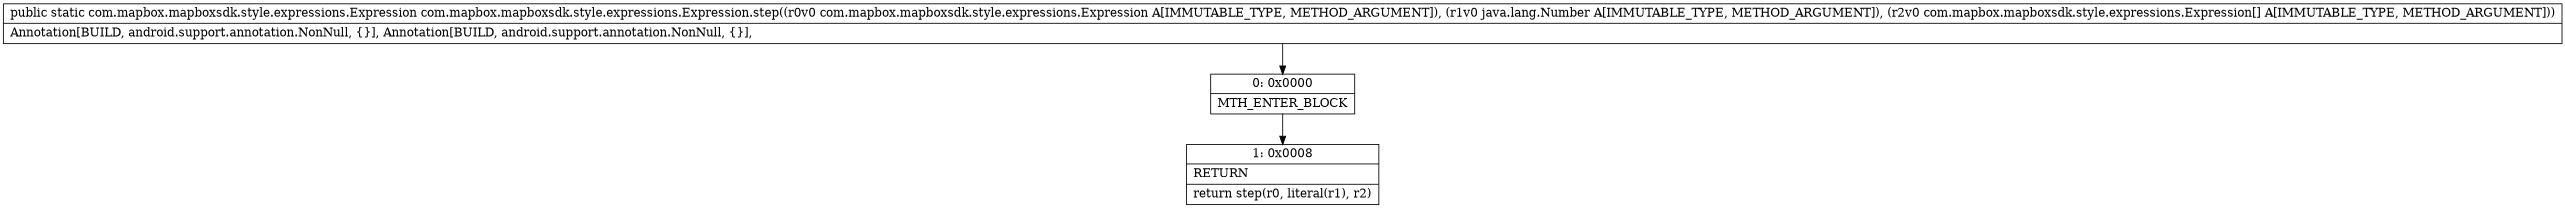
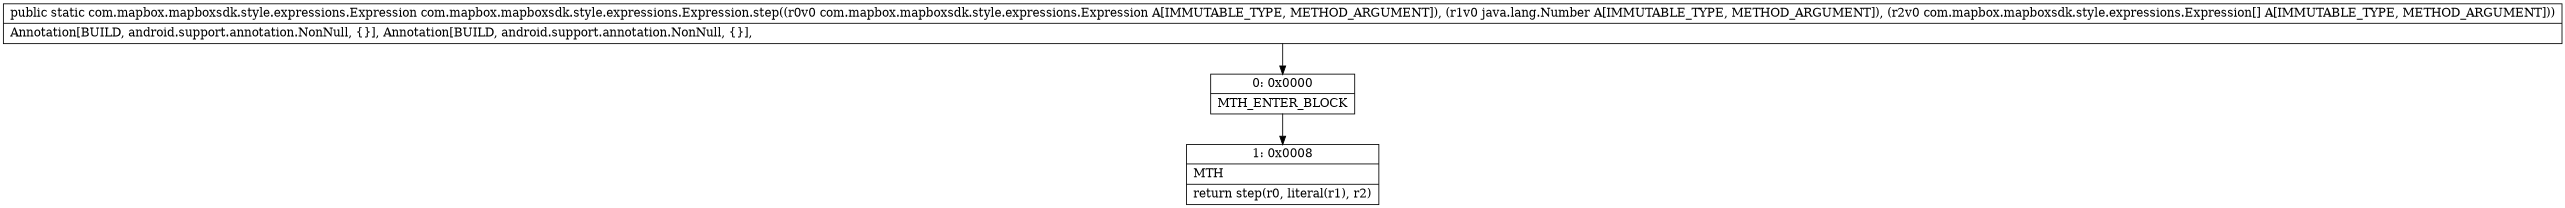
  digraph {
    node [shape=record]
    n1 [label="{0\:\ 0x0000|MTH_ENTER_BLOCK\l}"]
-   n2 [label="{1\:\ 0x0008|RETURN\l|return step(r0, literal(r1), r2)\l}"]
+   n2 [label="{1\:\ 0x0008|MTH\l|return step(r0, literal(r1), r2)\l}"]
    n3 [label="{public static com.mapbox.mapboxsdk.style.expressions.Expression com.mapbox.mapboxsdk.style.expressions.Expression.step((r0v0 com.mapbox.mapboxsdk.style.expressions.Expression A[IMMUTABLE_TYPE, METHOD_ARGUMENT]), (r1v0 java.lang.Number A[IMMUTABLE_TYPE, METHOD_ARGUMENT]), (r2v0 com.mapbox.mapboxsdk.style.expressions.Expression[] A[IMMUTABLE_TYPE, METHOD_ARGUMENT]))  | Annotation[BUILD, android.support.annotation.NonNull, \{\}], Annotation[BUILD, android.support.annotation.NonNull, \{\}], \l}"]
    n1 -> n2
    n3 -> n1
  }
